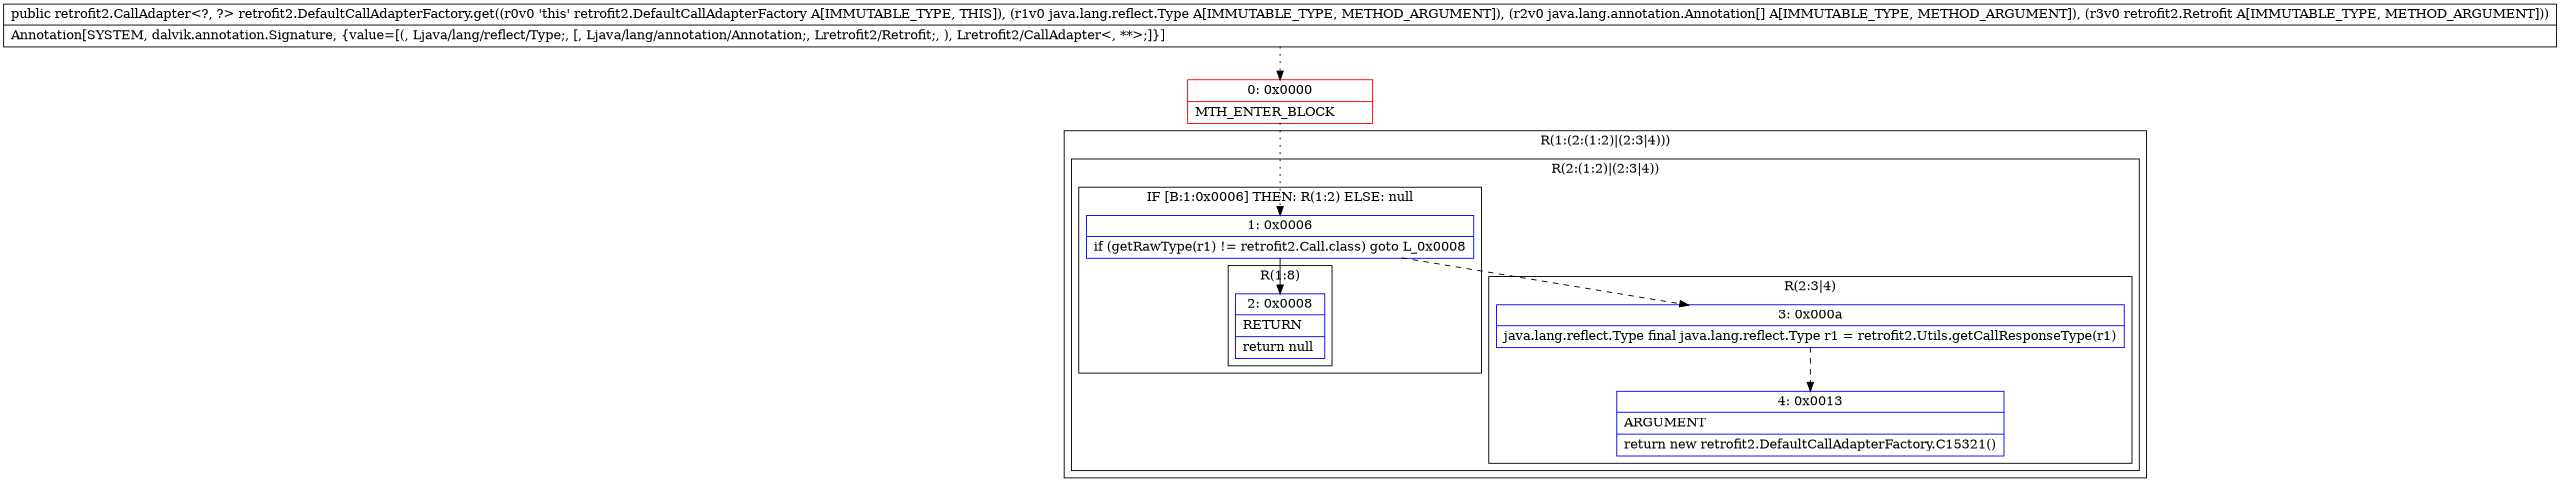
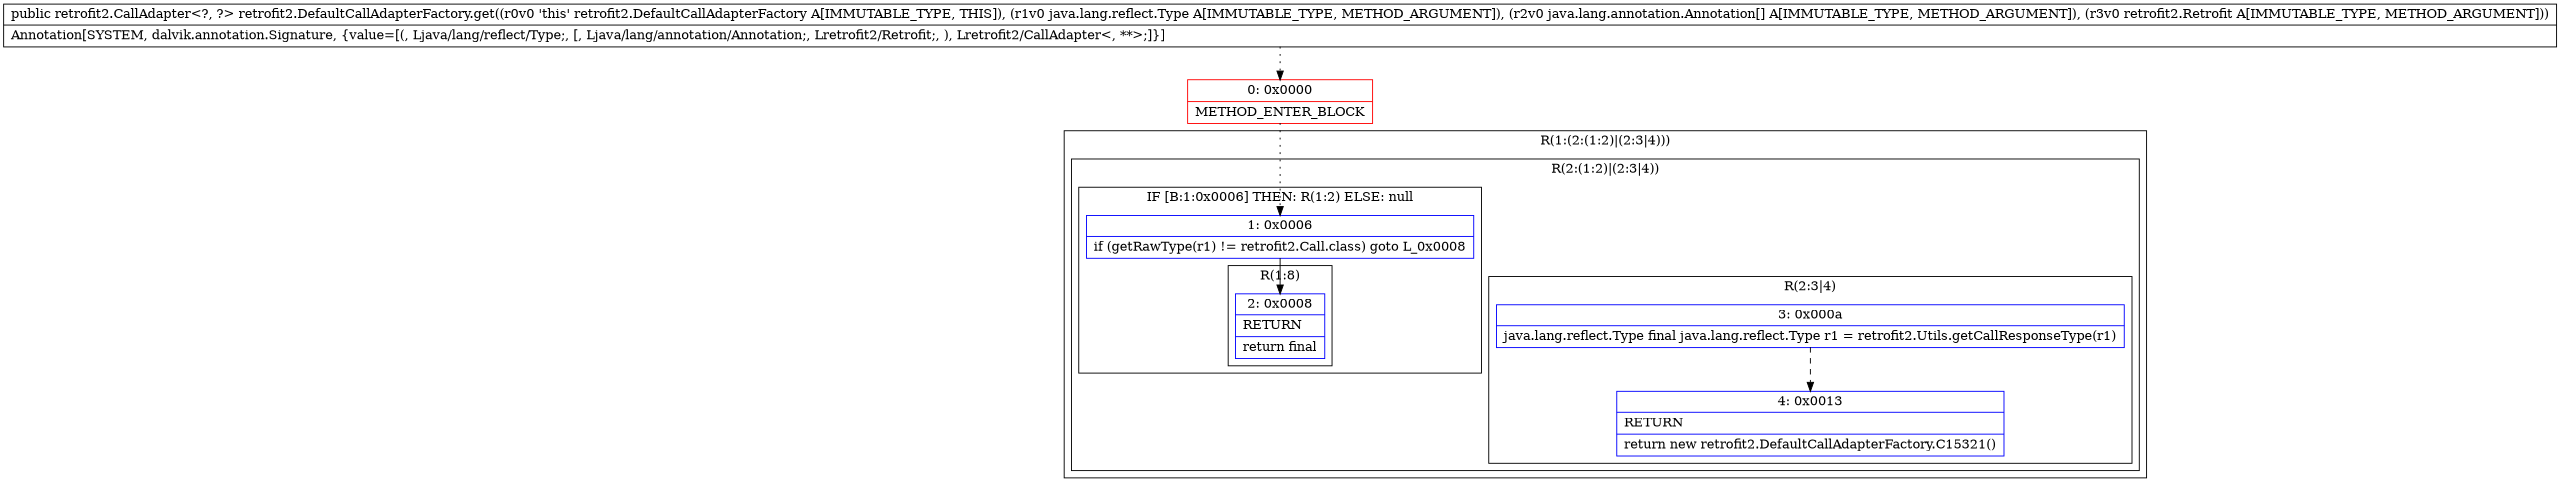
  digraph {
    node [color=blue shape=record]
    edge [style=dashed]
-   n1 [label="{2\:\ 0x0008|RETURN\l|return null\l}"]
+   n1 [label="{2\:\ 0x0008|RETURN\l|return final\l}"]
    n2 [label="{1\:\ 0x0006|if (getRawType(r1) != retrofit2.Call.class) goto L_0x0008\l}"]
    n3 [label="{3\:\ 0x000a|java.lang.reflect.Type final java.lang.reflect.Type r1 = retrofit2.Utils.getCallResponseType(r1)\l}"]
-   n4 [label="{4\:\ 0x0013|ARGUMENT\l|return new retrofit2.DefaultCallAdapterFactory.C15321()\l}"]
-   n5 [color=red label="{0\:\ 0x0000|MTH_ENTER_BLOCK\l}"]
+   n4 [label="{4\:\ 0x0013|RETURN\l|return new retrofit2.DefaultCallAdapterFactory.C15321()\l}"]
+   n5 [color=red label="{0\:\ 0x0000|METHOD_ENTER_BLOCK\l}"]
    n6 [label="{public retrofit2.CallAdapter\<?, ?\> retrofit2.DefaultCallAdapterFactory.get((r0v0 'this' retrofit2.DefaultCallAdapterFactory A[IMMUTABLE_TYPE, THIS]), (r1v0 java.lang.reflect.Type A[IMMUTABLE_TYPE, METHOD_ARGUMENT]), (r2v0 java.lang.annotation.Annotation[] A[IMMUTABLE_TYPE, METHOD_ARGUMENT]), (r3v0 retrofit2.Retrofit A[IMMUTABLE_TYPE, METHOD_ARGUMENT]))  | Annotation[SYSTEM, dalvik.annotation.Signature, \{value=[(, Ljava\/lang\/reflect\/Type;, [, Ljava\/lang\/annotation\/Annotation;, Lretrofit2\/Retrofit;, ), Lretrofit2\/CallAdapter\<, **\>;]\}]\l}" color=""]
    subgraph cluster_1 {
      label="R(1:(2:(1:2)|(2:3|4)))"
      subgraph cluster_2 {
        label="R(2:(1:2)|(2:3|4))"
        subgraph cluster_3 {
          label="IF [B:1:0x0006] THEN: R(1:2) ELSE: null"
          n2
          subgraph cluster_4 {
            label="R(1:8)"
            n1
          }
        }
        subgraph cluster_5 {
          label="R(2:3|4)"
          n3
          n4
        }
      }
    }
    n2 -> n1 [style=solid]
-   n2 -> n3
    n3 -> n4
    n5 -> n2 [style=dotted]
    n6 -> n5 [style=dotted]
  }
